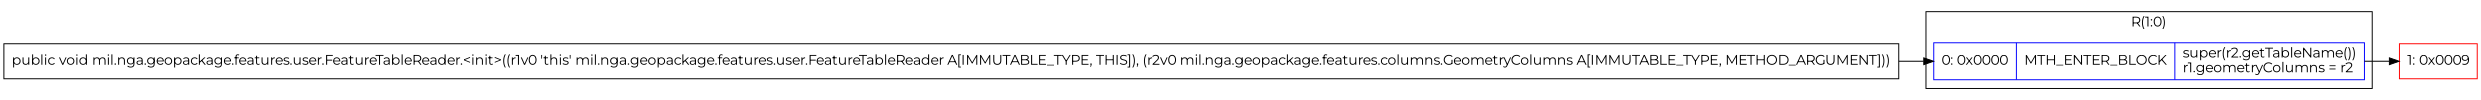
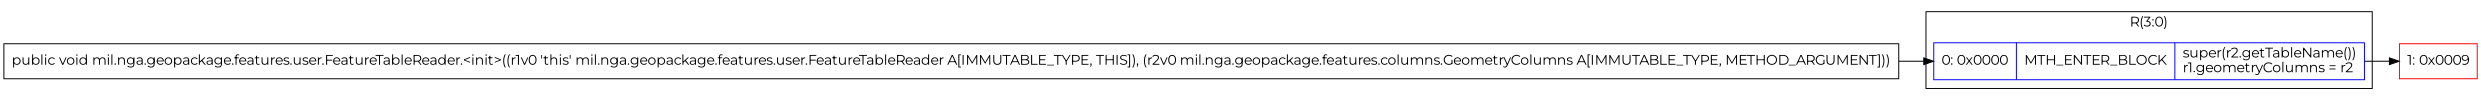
  digraph {
    rankdir=LR
    fontname=Montserrat
    node [shape=record fontname=Montserrat]
    edge [fontname=Montserrat]
    n1 [color=blue label="{0\:\ 0x0000|MTH_ENTER_BLOCK\l|super(r2.getTableName())\lr1.geometryColumns = r2\l}"]
    n2 [color=red label="{1\:\ 0x0009}"]
    n3 [label="{public void mil.nga.geopackage.features.user.FeatureTableReader.\<init\>((r1v0 'this' mil.nga.geopackage.features.user.FeatureTableReader A[IMMUTABLE_TYPE, THIS]), (r2v0 mil.nga.geopackage.features.columns.GeometryColumns A[IMMUTABLE_TYPE, METHOD_ARGUMENT])) }"]
    subgraph cluster_1 {
-     label="R(1:0)"
+     label="R(3:0)"
      n1
    }
    n1 -> n2
    n3 -> n1
  }
